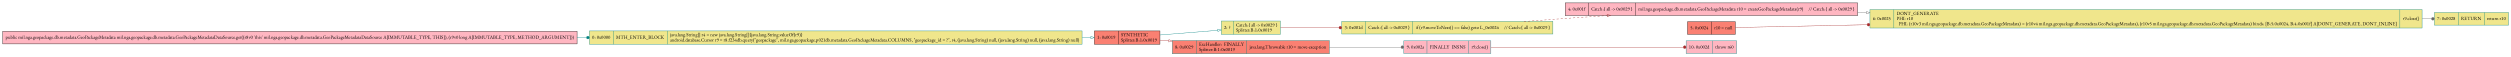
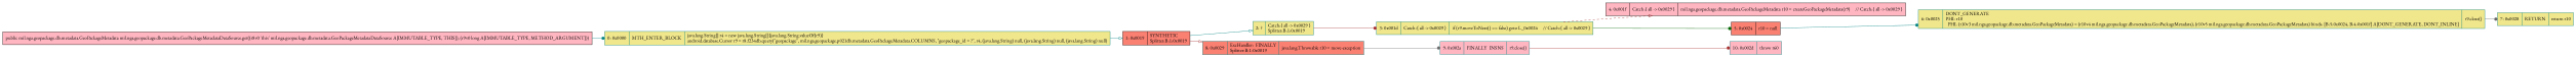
  digraph {
    fontname="EB Garamond"
    rankdir=LR
    node [color=teal fillcolor=khaki fontname="EB Garamond" shape=record style=filled]
    edge [arrowhead=dot color=teal fontname="EB Garamond"]
    n1 [label="{0\:\ 0x0000|MTH_ENTER_BLOCK\l|java.lang.String[] r4 = new java.lang.String[]\{java.lang.String.valueOf(r9)\}\landroid.database.Cursor r9 = r8.f234db.query(\"geopackage\", mil.nga.geopackage.p021db.metadata.GeoPackageMetadata.COLUMNS, \"geopackage_id = ?\", r4, (java.lang.String) null, (java.lang.String) null, (java.lang.String) null)\l}"]
    n2 [color=black fillcolor=salmon label="{1\:\ 0x0019|SYNTHETIC\lSplitter:B:1:0x0019\l}"]
    n3 [label="{2\:\ ?|Catch:\{ all \-\> 0x0029 \}\lSplitter:B:1:0x0019\l}"]
    n4 [fillcolor=salmon label="{8\:\ 0x0029|ExcHandler:  FINALLY\lSplitter:B:1:0x0019\l|java.lang.Throwable r10 = move\-exception\l}"]
    n5 [label="{3\:\ 0x001d|Catch:\{ all \-\> 0x0029 \}\l|if (r9.moveToNext() == false) goto L_0x0024     \/\/ Catch:\{ all \-\> 0x0029 \}\l}"]
    n6 [fillcolor=lightpink label="{9\:\ 0x002a|FINALLY_INSNS\l|r9.close()\l}"]
    n7 [color=black fillcolor=lightpink label="{4\:\ 0x001f|Catch:\{ all \-\> 0x0029 \}\l|mil.nga.geopackage.db.metadata.GeoPackageMetadata r10 = createGeoPackageMetadata(r9)     \/\/ Catch:\{ all \-\> 0x0029 \}\l}"]
    n8 [color=black fillcolor=salmon label="{5\:\ 0x0024|r10 = null\l}"]
    n9 [label="{6\:\ 0x0025|DONT_GENERATE\lPHI: r10 \l  PHI: (r10v3 mil.nga.geopackage.db.metadata.GeoPackageMetadata) = (r10v4 mil.nga.geopackage.db.metadata.GeoPackageMetadata), (r10v5 mil.nga.geopackage.db.metadata.GeoPackageMetadata) binds: [B:5:0x0024, B:4:0x001f] A[DONT_GENERATE, DONT_INLINE]\l|r9.close()\l}"]
    n10 [label="{7\:\ 0x0028|RETURN\l|return r10\l}"]
    n11 [fillcolor=lightpink label="{10\:\ 0x002d|throw r60\l}"]
    n12 [color=black fillcolor=lightpink label="{public mil.nga.geopackage.db.metadata.GeoPackageMetadata mil.nga.geopackage.db.metadata.GeoPackageMetadataDataSource.get((r8v0 'this' mil.nga.geopackage.db.metadata.GeoPackageMetadataDataSource A[IMMUTABLE_TYPE, THIS]), (r9v0 long A[IMMUTABLE_TYPE, METHOD_ARGUMENT])) }"]
    n1 -> n2 [arrowhead=onormal]
    n2 -> n3 [arrowhead=onormal]
    n2 -> n4 [arrowhead=onormal color=brown]
    n3 -> n5 [color=brown]
    n4 -> n6 [color=gray40]
    n5 -> n7 [arrowhead=onormal color=brown style=dashed]
+   n5 -> n8 [color=darkgreen]
    n6 -> n11 [color=brown]
-   n7 -> n9 [arrowhead=onormal color=gray40]
-   n8 -> n9 [color=brown]
+   n8 -> n9
    n9 -> n10 [color=gray40]
    n12 -> n1
  }
